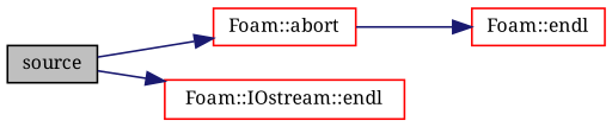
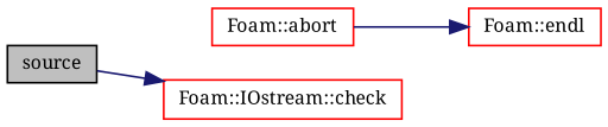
  digraph {
    fontname="Noto Serif"
    rankdir=LR
    node [color=red fontname="Noto Serif" fontsize=10 shape=record]
    edge [color=midnightblue fontname="Noto Serif" fontsize=10 labelfontname=Helvetica labelfontsize=10 style=solid]
    n1 [color=black fillcolor=grey75 fontcolor=black height=0.2 label=source style=filled width=0.4]
    n2 [height=0.2 label="Foam::abort" width=0.4]
-   n3 [height=0.2 label="Foam::IOstream::endl" width=0.4]
+   n3 [height=0.2 label="Foam::IOstream::check" width=0.4]
    n4 [height=0.2 label="Foam::endl" width=0.4]
-   n1 -> n2
    n1 -> n3
    n2 -> n4
  }
